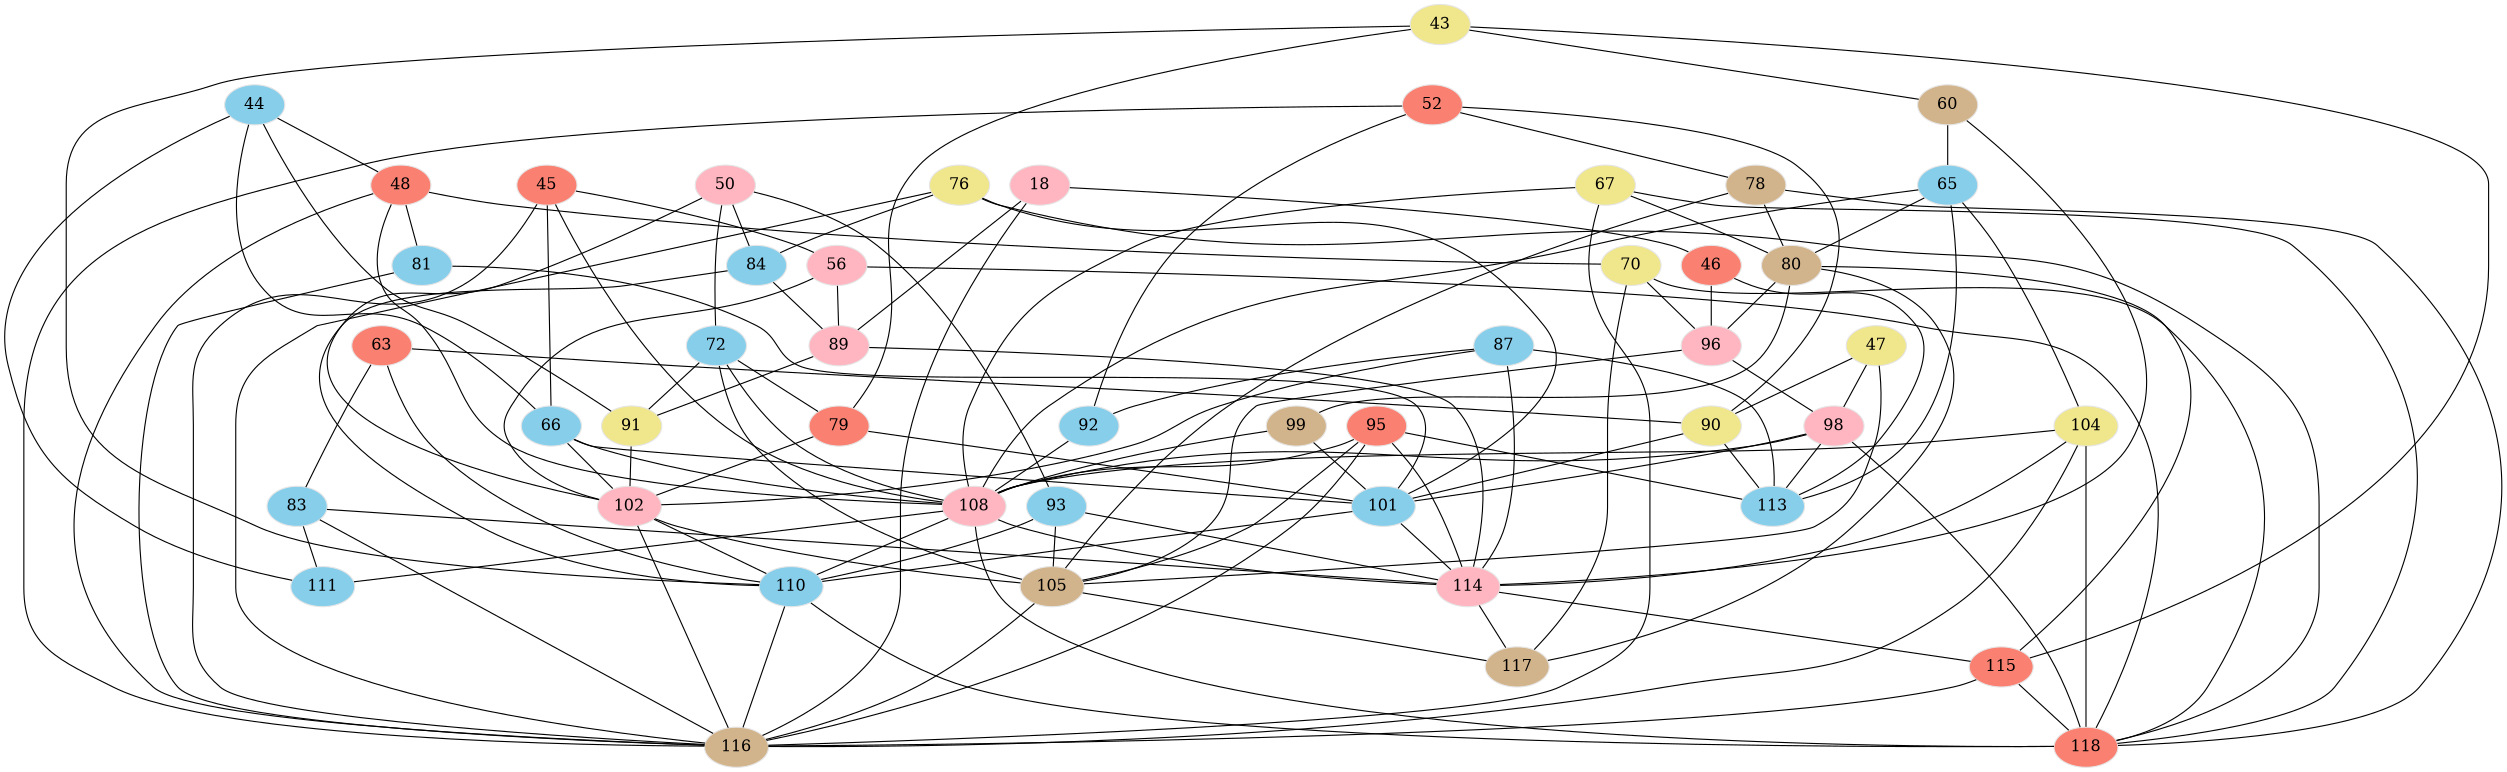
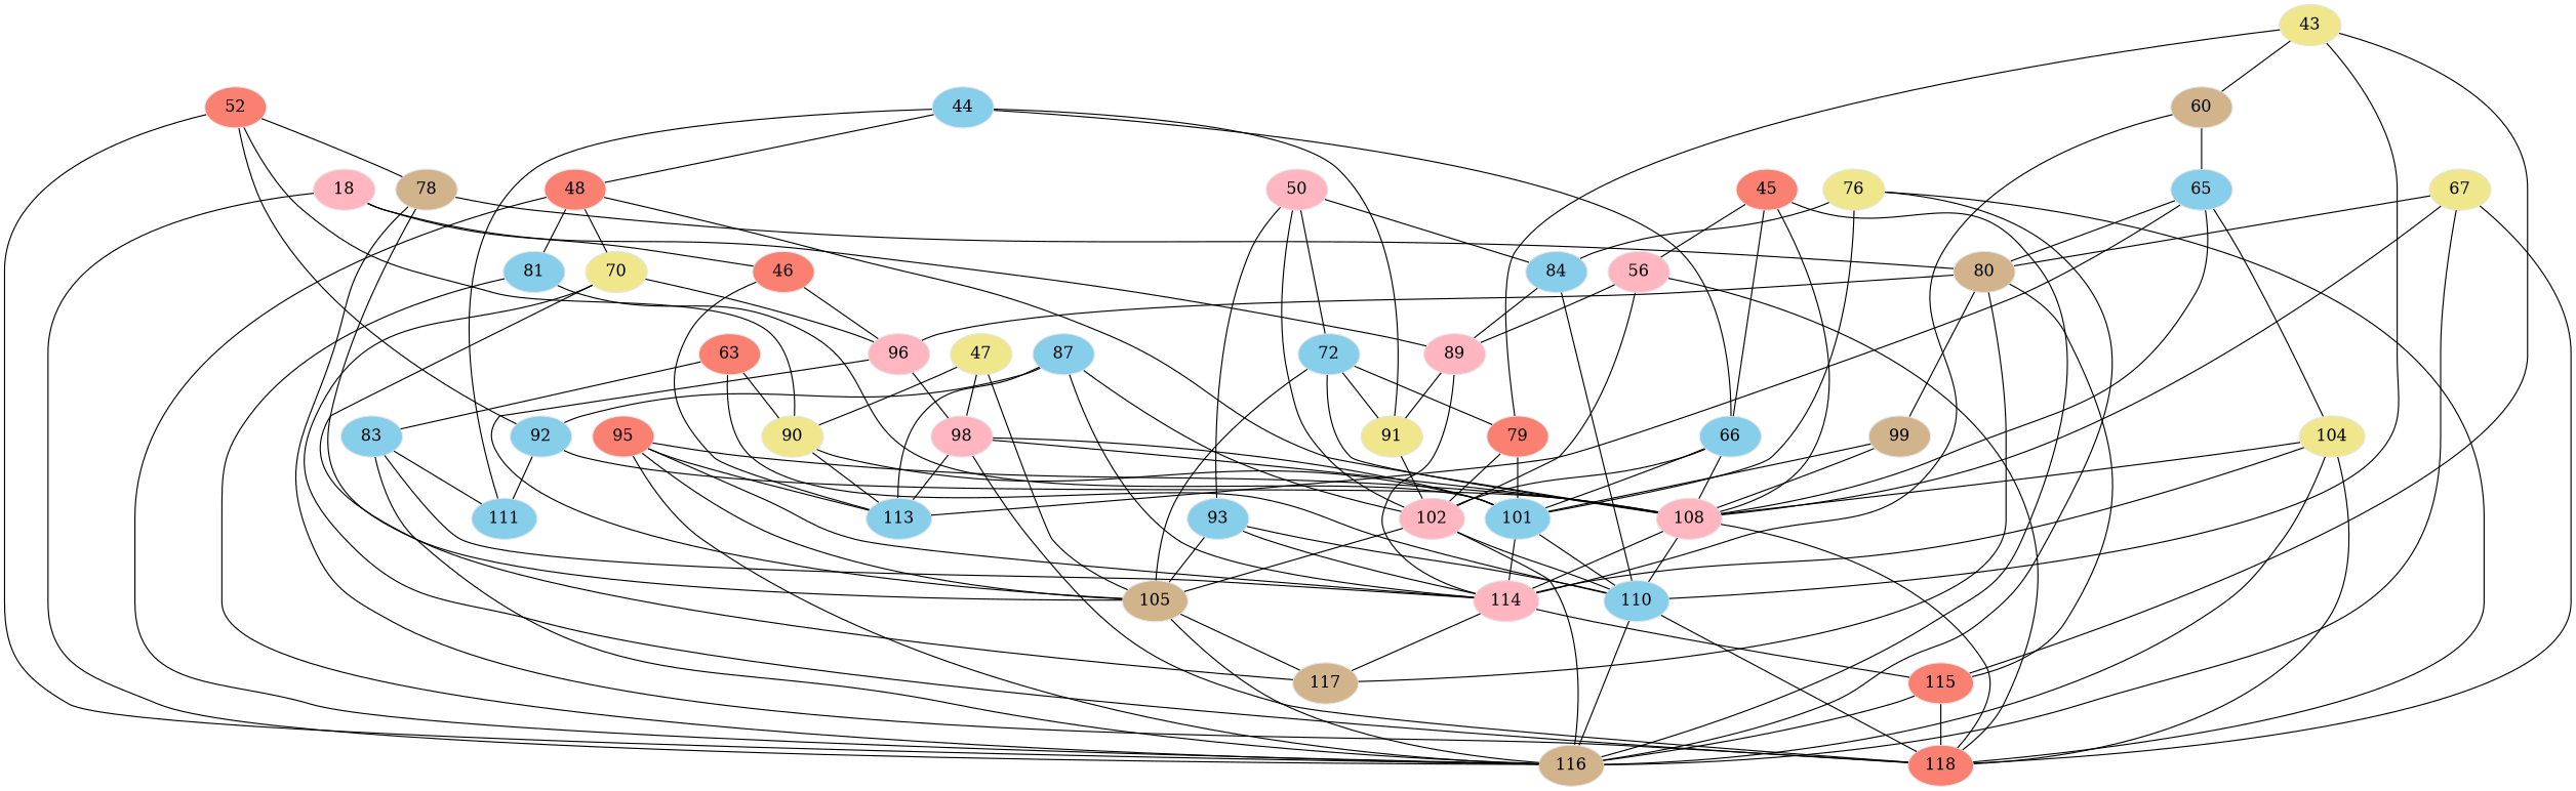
  graph {
    node [color=gray90 fillcolor=skyblue style=filled]
    18 [fillcolor=lightpink]
    46 [fillcolor=salmon]
    89 [fillcolor=lightpink super="+15"]
    116 [fillcolor=tan super="+21+106+35+74"]
    96 [fillcolor=lightpink super="+31"]
    113 [super="+1+71"]
    91 [fillcolor=khaki super="+82"]
    114 [fillcolor=lightpink super="+4+75+49+59+112"]
    43 [fillcolor=khaki]
    60 [fillcolor=tan]
    79 [fillcolor=salmon super="+37"]
    110 [super="+73+64+77"]
    115 [fillcolor=salmon super="+109+100"]
    65 [super="+20"]
    102 [fillcolor=lightpink super="+61+85"]
    101 [super="+11+42+17+38+68"]
    118 [fillcolor=salmon super="+40"]
    48 [fillcolor=salmon super="+24"]
    108 [fillcolor=lightpink super="+41+62+107"]
    70 [fillcolor=khaki]
    81
    44
    66 [super="+10+28"]
    111
    45 [fillcolor=salmon]
    56 [fillcolor=lightpink]
    98 [fillcolor=lightpink super="+69+58"]
    105 [fillcolor=tan super="+54"]
    90 [fillcolor=khaki super="+6"]
    47 [fillcolor=khaki]
    117 [fillcolor=tan]
    72 [super="+16+25"]
    50 [fillcolor=lightpink]
    84
    93
    52 [fillcolor=salmon]
    78 [fillcolor=tan]
    92
    80 [fillcolor=tan super="+8+55"]
    104 [fillcolor=khaki super="+94"]
    63 [fillcolor=salmon super="+29"]
    83
    99 [fillcolor=tan super="+97"]
    67 [fillcolor=khaki]
    76 [fillcolor=khaki]
    87 [super="+57"]
    95 [fillcolor=salmon super="+53"]
    18 -- 46
    18 -- 89 [weight=2]
    18 -- 116
    46 -- 96 [weight=2]
    46 -- 113
    89 -- 91
    89 -- 114
    96 -- 98
    96 -- 105
    91 -- 102
    114 -- 115 [weight=2]
    114 -- 117
    43 -- 60
    43 -- 79
    43 -- 110
    43 -- 115
    60 -- 114
    60 -- 65 [weight=2]
    79 -- 102 [weight=2]
    79 -- 101
    110 -- 116
    110 -- 118
    115 -- 116 [weight=2]
    115 -- 118 [weight=2]
    65 -- 113
    65 -- 108
    65 -- 80
    65 -- 104
    102 -- 116 [weight=2]
    102 -- 110
    102 -- 105 [weight=3]
    101 -- 114 [weight=2]
    101 -- 110
    48 -- 116
    48 -- 108
    48 -- 70
    48 -- 81 [weight=2]
    108 -- 114 [weight=3]
    108 -- 110 [weight=3]
    108 -- 118
-   108 -- 111 [weight=2]
+   92 -- 111 [weight=2]
    70 -- 96
    70 -- 118
    70 -- 117
    81 -- 116
    81 -- 101
    44 -- 91
    44 -- 48
    44 -- 66
    44 -- 111
    66 -- 102 [weight=4]
    66 -- 101
    66 -- 108
    45 -- 116
    45 -- 108
    45 -- 66
    45 -- 56
    56 -- 89
    56 -- 102
    56 -- 118
    98 -- 113 [weight=2]
    98 -- 101 [weight=4]
    98 -- 118 [weight=2]
    98 -- 108
    105 -- 116
    105 -- 117
    90 -- 113
    90 -- 101
    47 -- 98 [weight=2]
    47 -- 105
    47 -- 90
    72 -- 91 [weight=2]
    72 -- 79 [weight=2]
    72 -- 108
    72 -- 105 [weight=2]
    50 -- 102
    50 -- 72
    50 -- 84
    50 -- 93
    84 -- 89
    84 -- 110
    93 -- 114
    93 -- 110
    93 -- 105
    52 -- 116
    52 -- 90
    52 -- 78
    52 -- 92
    78 -- 118
    78 -- 105
    78 -- 80
    92 -- 108
    80 -- 96
    80 -- 115
    80 -- 117
    80 -- 99 [weight=2]
    104 -- 116
    104 -- 114 [weight=2]
    104 -- 118
    104 -- 108
    63 -- 110 [weight=2]
    63 -- 90 [weight=2]
    63 -- 83
    83 -- 116
    83 -- 114
    83 -- 111
    99 -- 101
    99 -- 108 [weight=3]
    67 -- 116
    67 -- 118
    67 -- 108
    67 -- 80
    76 -- 116
    76 -- 101
    76 -- 118
    76 -- 84
    87 -- 113 [weight=3]
    87 -- 114
    87 -- 102
    87 -- 92
    95 -- 116
    95 -- 113 [weight=2]
    95 -- 114
    95 -- 108
    95 -- 105
  }
